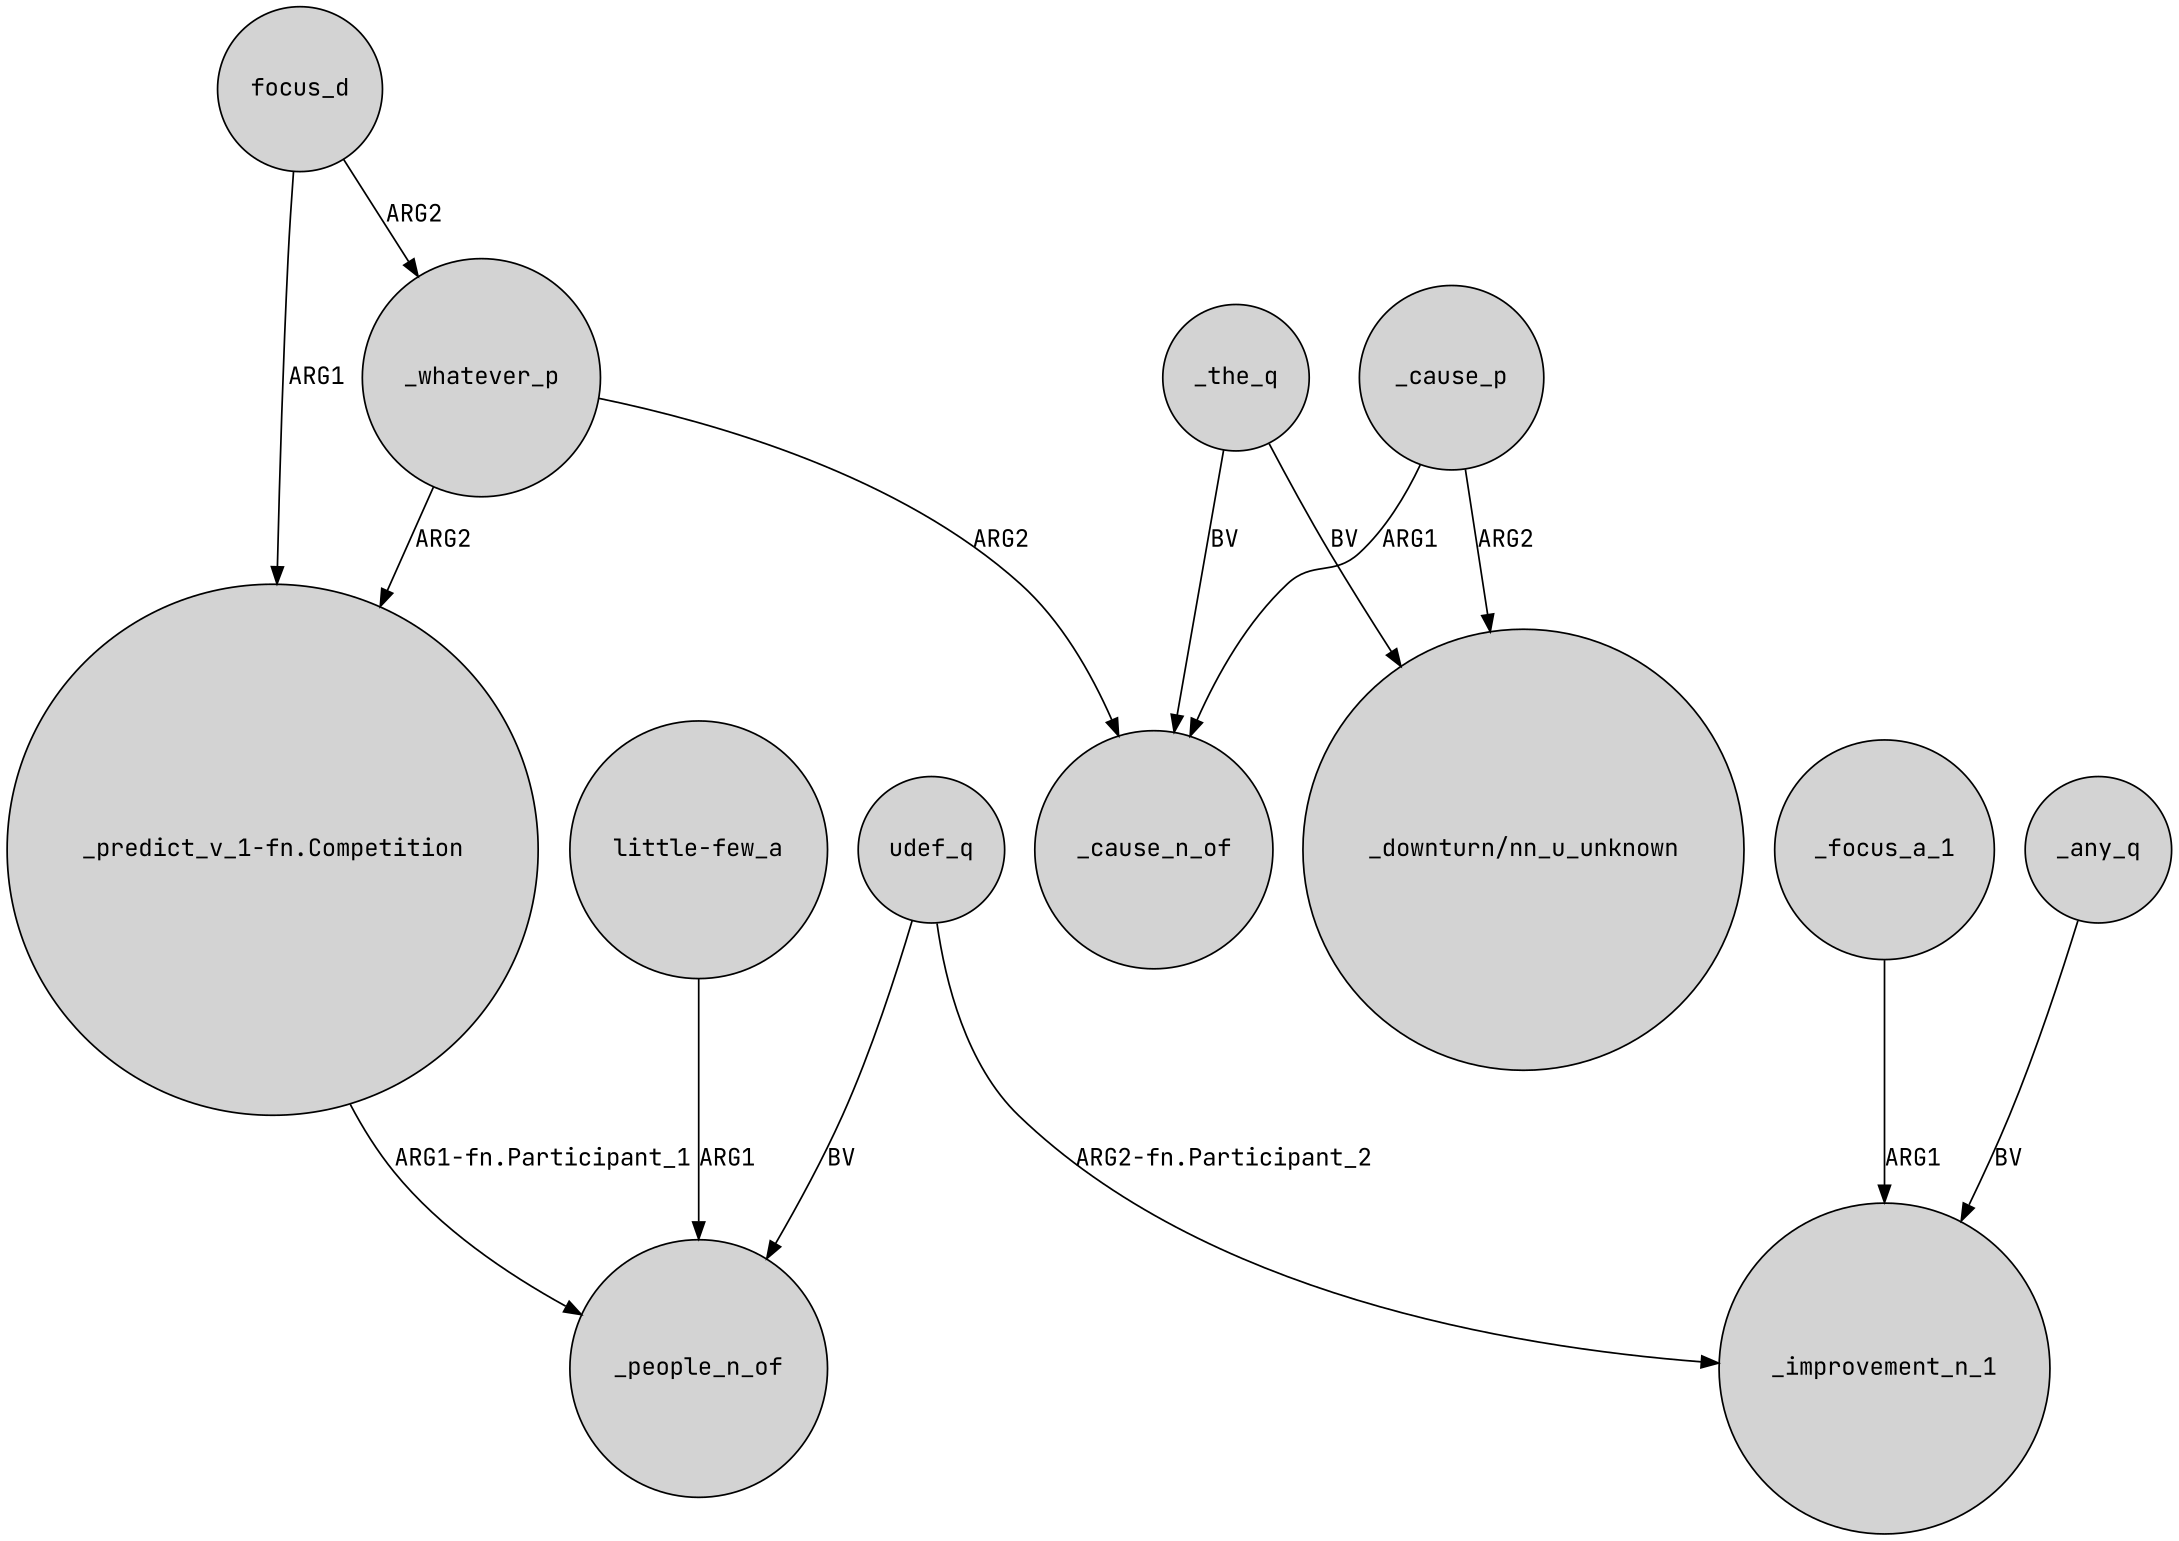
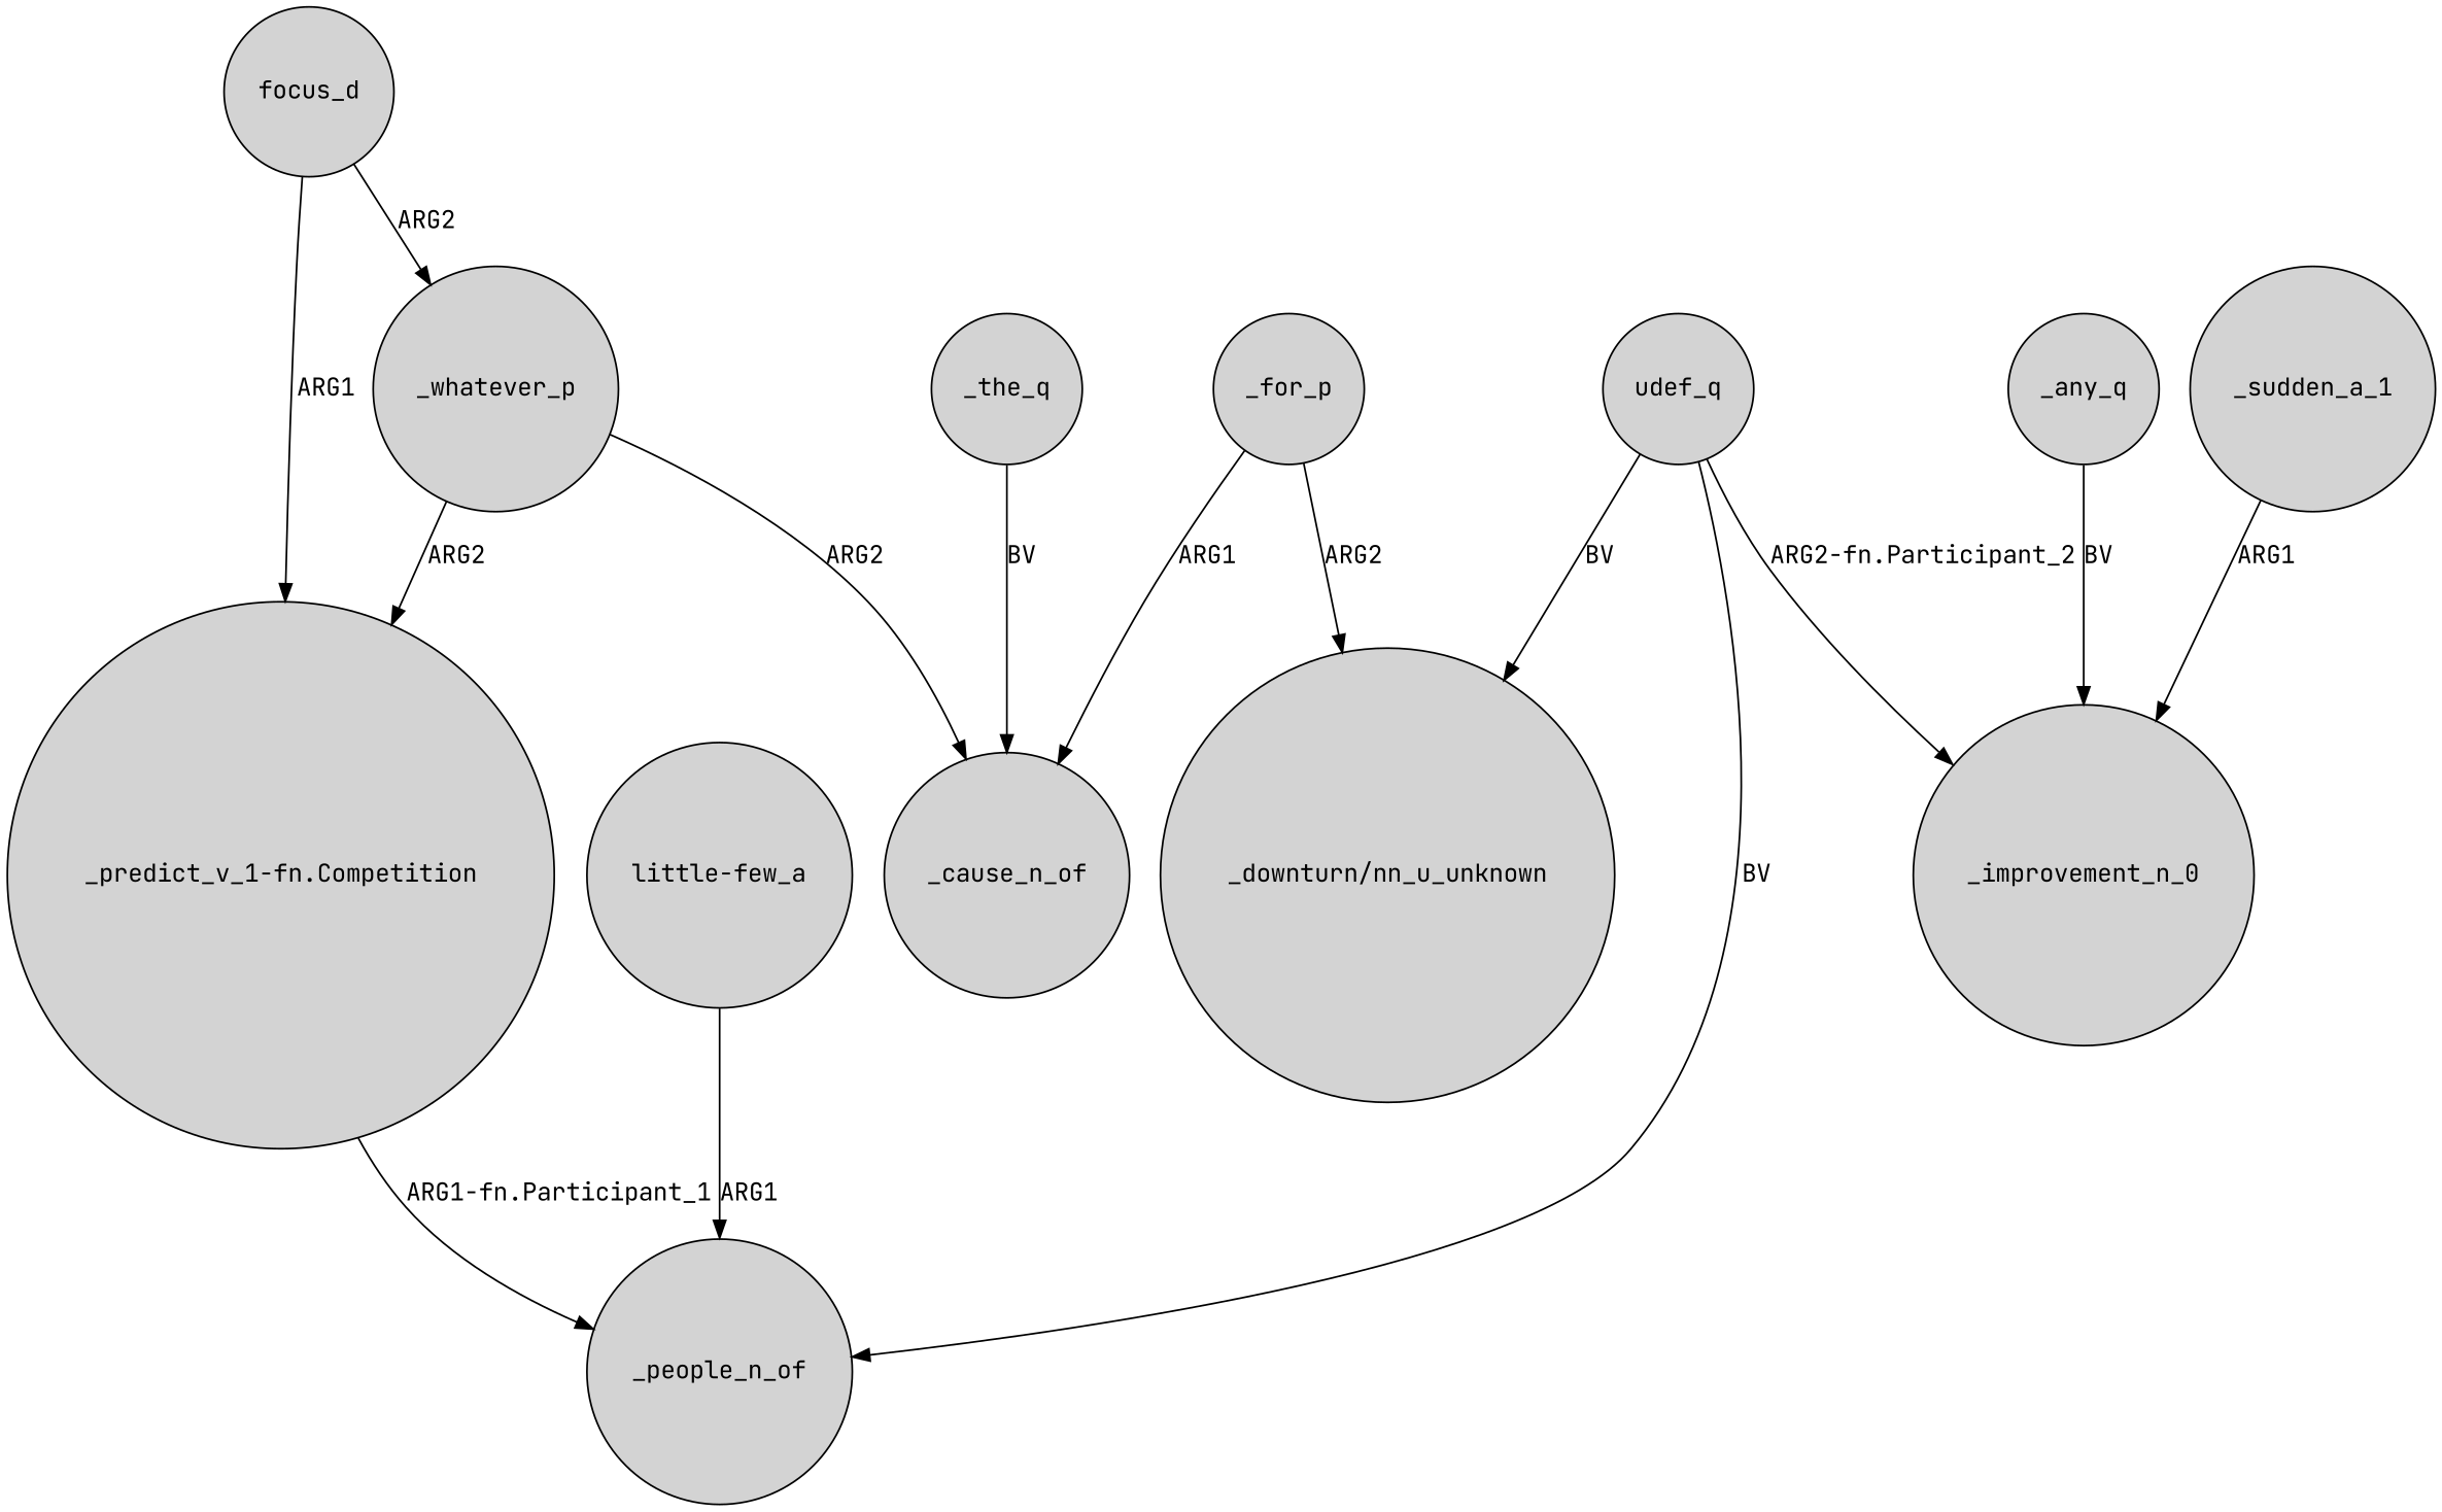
  digraph {
    fontname="JetBrains Mono"
    node [fontname="JetBrains Mono" shape=circle style=filled]
    edge [fontname="JetBrains Mono"]
    udef_q
    _people_n_of
-   _improvement_n_1
+   _improvement_n_1 [label=_improvement_n_0]
    _the_q
    "_downturn/nn_u_unknown"
    _cause_n_of
-   _sudden_a_1 [label=_focus_a_1]
+   _sudden_a_1
    "little-few_a"
    focus_d
    "_predict_v_1-fn.Competition"
    _whatever_p
-   _for_p [label=_cause_p]
+   _for_p
    _any_q
    udef_q -> _people_n_of [label=BV]
    udef_q -> _improvement_n_1 [label="ARG2-fn.Participant_2"]
-   _the_q -> "_downturn/nn_u_unknown" [label=BV]
+   udef_q -> "_downturn/nn_u_unknown" [label=BV]
    _the_q -> _cause_n_of [label=BV]
    _sudden_a_1 -> _improvement_n_1 [label=ARG1]
    "little-few_a" -> _people_n_of [label=ARG1]
    focus_d -> "_predict_v_1-fn.Competition" [label=ARG1]
    focus_d -> _whatever_p [label=ARG2]
    "_predict_v_1-fn.Competition" -> _people_n_of [label="ARG1-fn.Participant_1"]
    _whatever_p -> _cause_n_of [label=ARG2]
    _whatever_p -> "_predict_v_1-fn.Competition" [label=ARG2]
    _for_p -> "_downturn/nn_u_unknown" [label=ARG2]
    _for_p -> _cause_n_of [label=ARG1]
    _any_q -> _improvement_n_1 [label=BV]
  }
